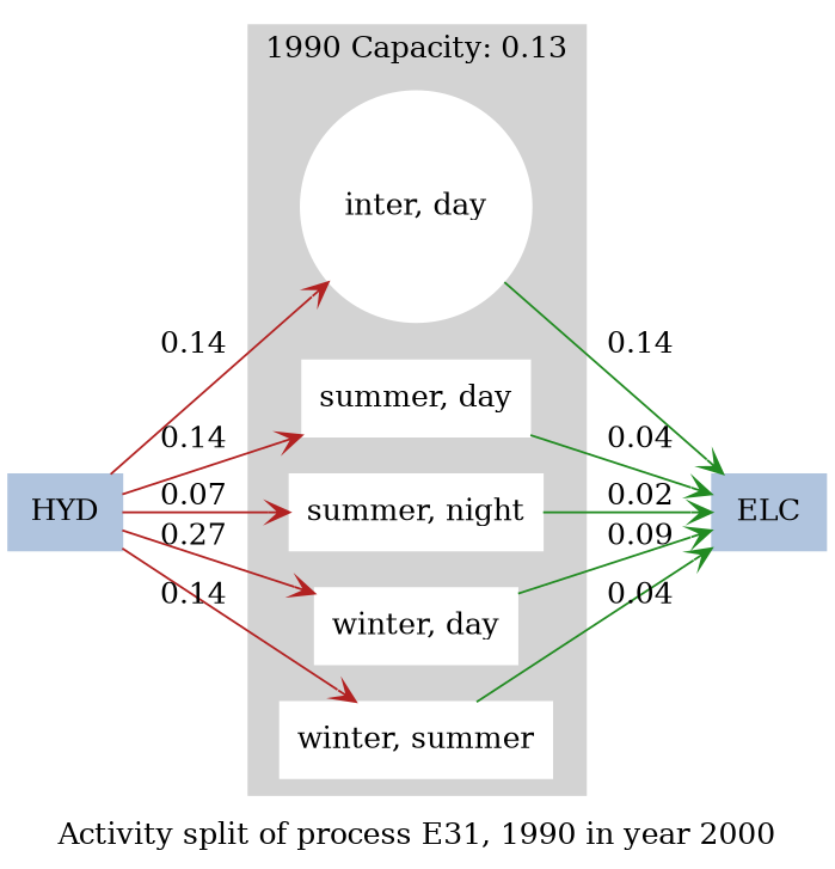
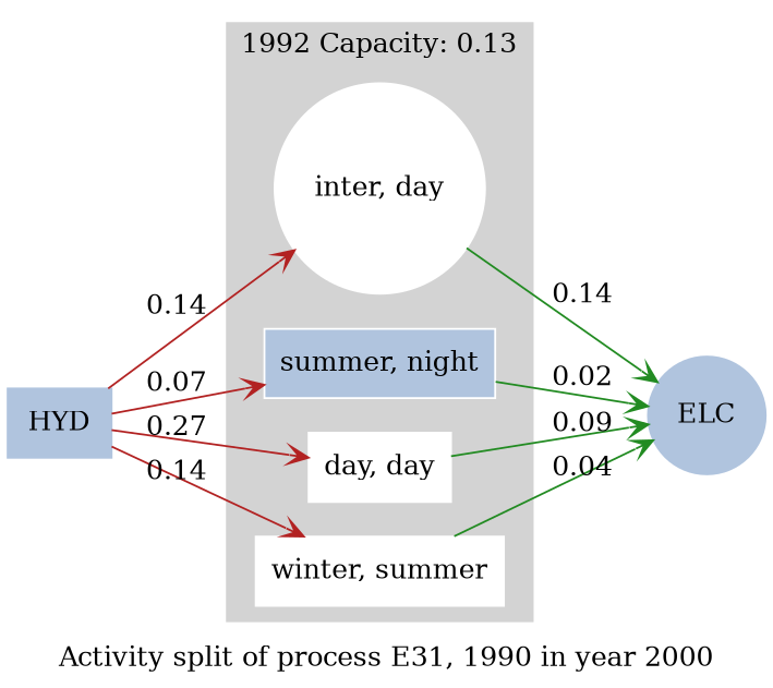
  strict digraph {
    compound=True
    concentrate=True
    label="Activity split of process E31, 1990 in year 2000"
    rankdir=LR
    splines=False
    node [color=white shape=box style=filled]
    edge [arrowhead=vee color=forestgreen]
    "inter, day" [shape=circle]
-   "summer, day"
-   "summer, night"
-   "winter, day"
+   "summer, night" [fillcolor=lightsteelblue]
+   "winter, day" [label="day, day"]
    n5 [label="winter, summer"]
-   ELC [color=lightsteelblue fontcolor=black]
+   ELC [color=lightsteelblue fontcolor=black shape=circle]
    HYD [color=lightsteelblue fontcolor=black]
    subgraph cluster_1 {
      color=lightgrey
-     label="1990 Capacity: 0.13"
+     label="1992 Capacity: 0.13"
      rank=same
      style=filled
      "inter, day"
-     "summer, day"
      "summer, night"
      "winter, day"
      n5
    }
    subgraph sub_2 {
      ELC
      HYD
    }
    subgraph sub_3 {
      "inter, day"
-     "summer, day"
      "summer, night"
      "winter, day"
      n5
      HYD
    }
    subgraph sub_4 {
      "inter, day"
-     "summer, day"
      "summer, night"
      "winter, day"
      n5
      ELC
    }
    "inter, day" -> ELC [label=0.14]
-   "summer, day" -> ELC [label=0.04]
    "summer, night" -> ELC [label=0.02]
    "winter, day" -> ELC [label=0.09]
    n5 -> ELC [label=0.04]
    HYD -> "inter, day" [color=firebrick label=0.14]
-   HYD -> "summer, day" [color=firebrick label=0.14]
    HYD -> "summer, night" [color=firebrick label=0.07]
    HYD -> "winter, day" [color=firebrick label=0.27]
    HYD -> n5 [color=firebrick label=0.14]
  }
